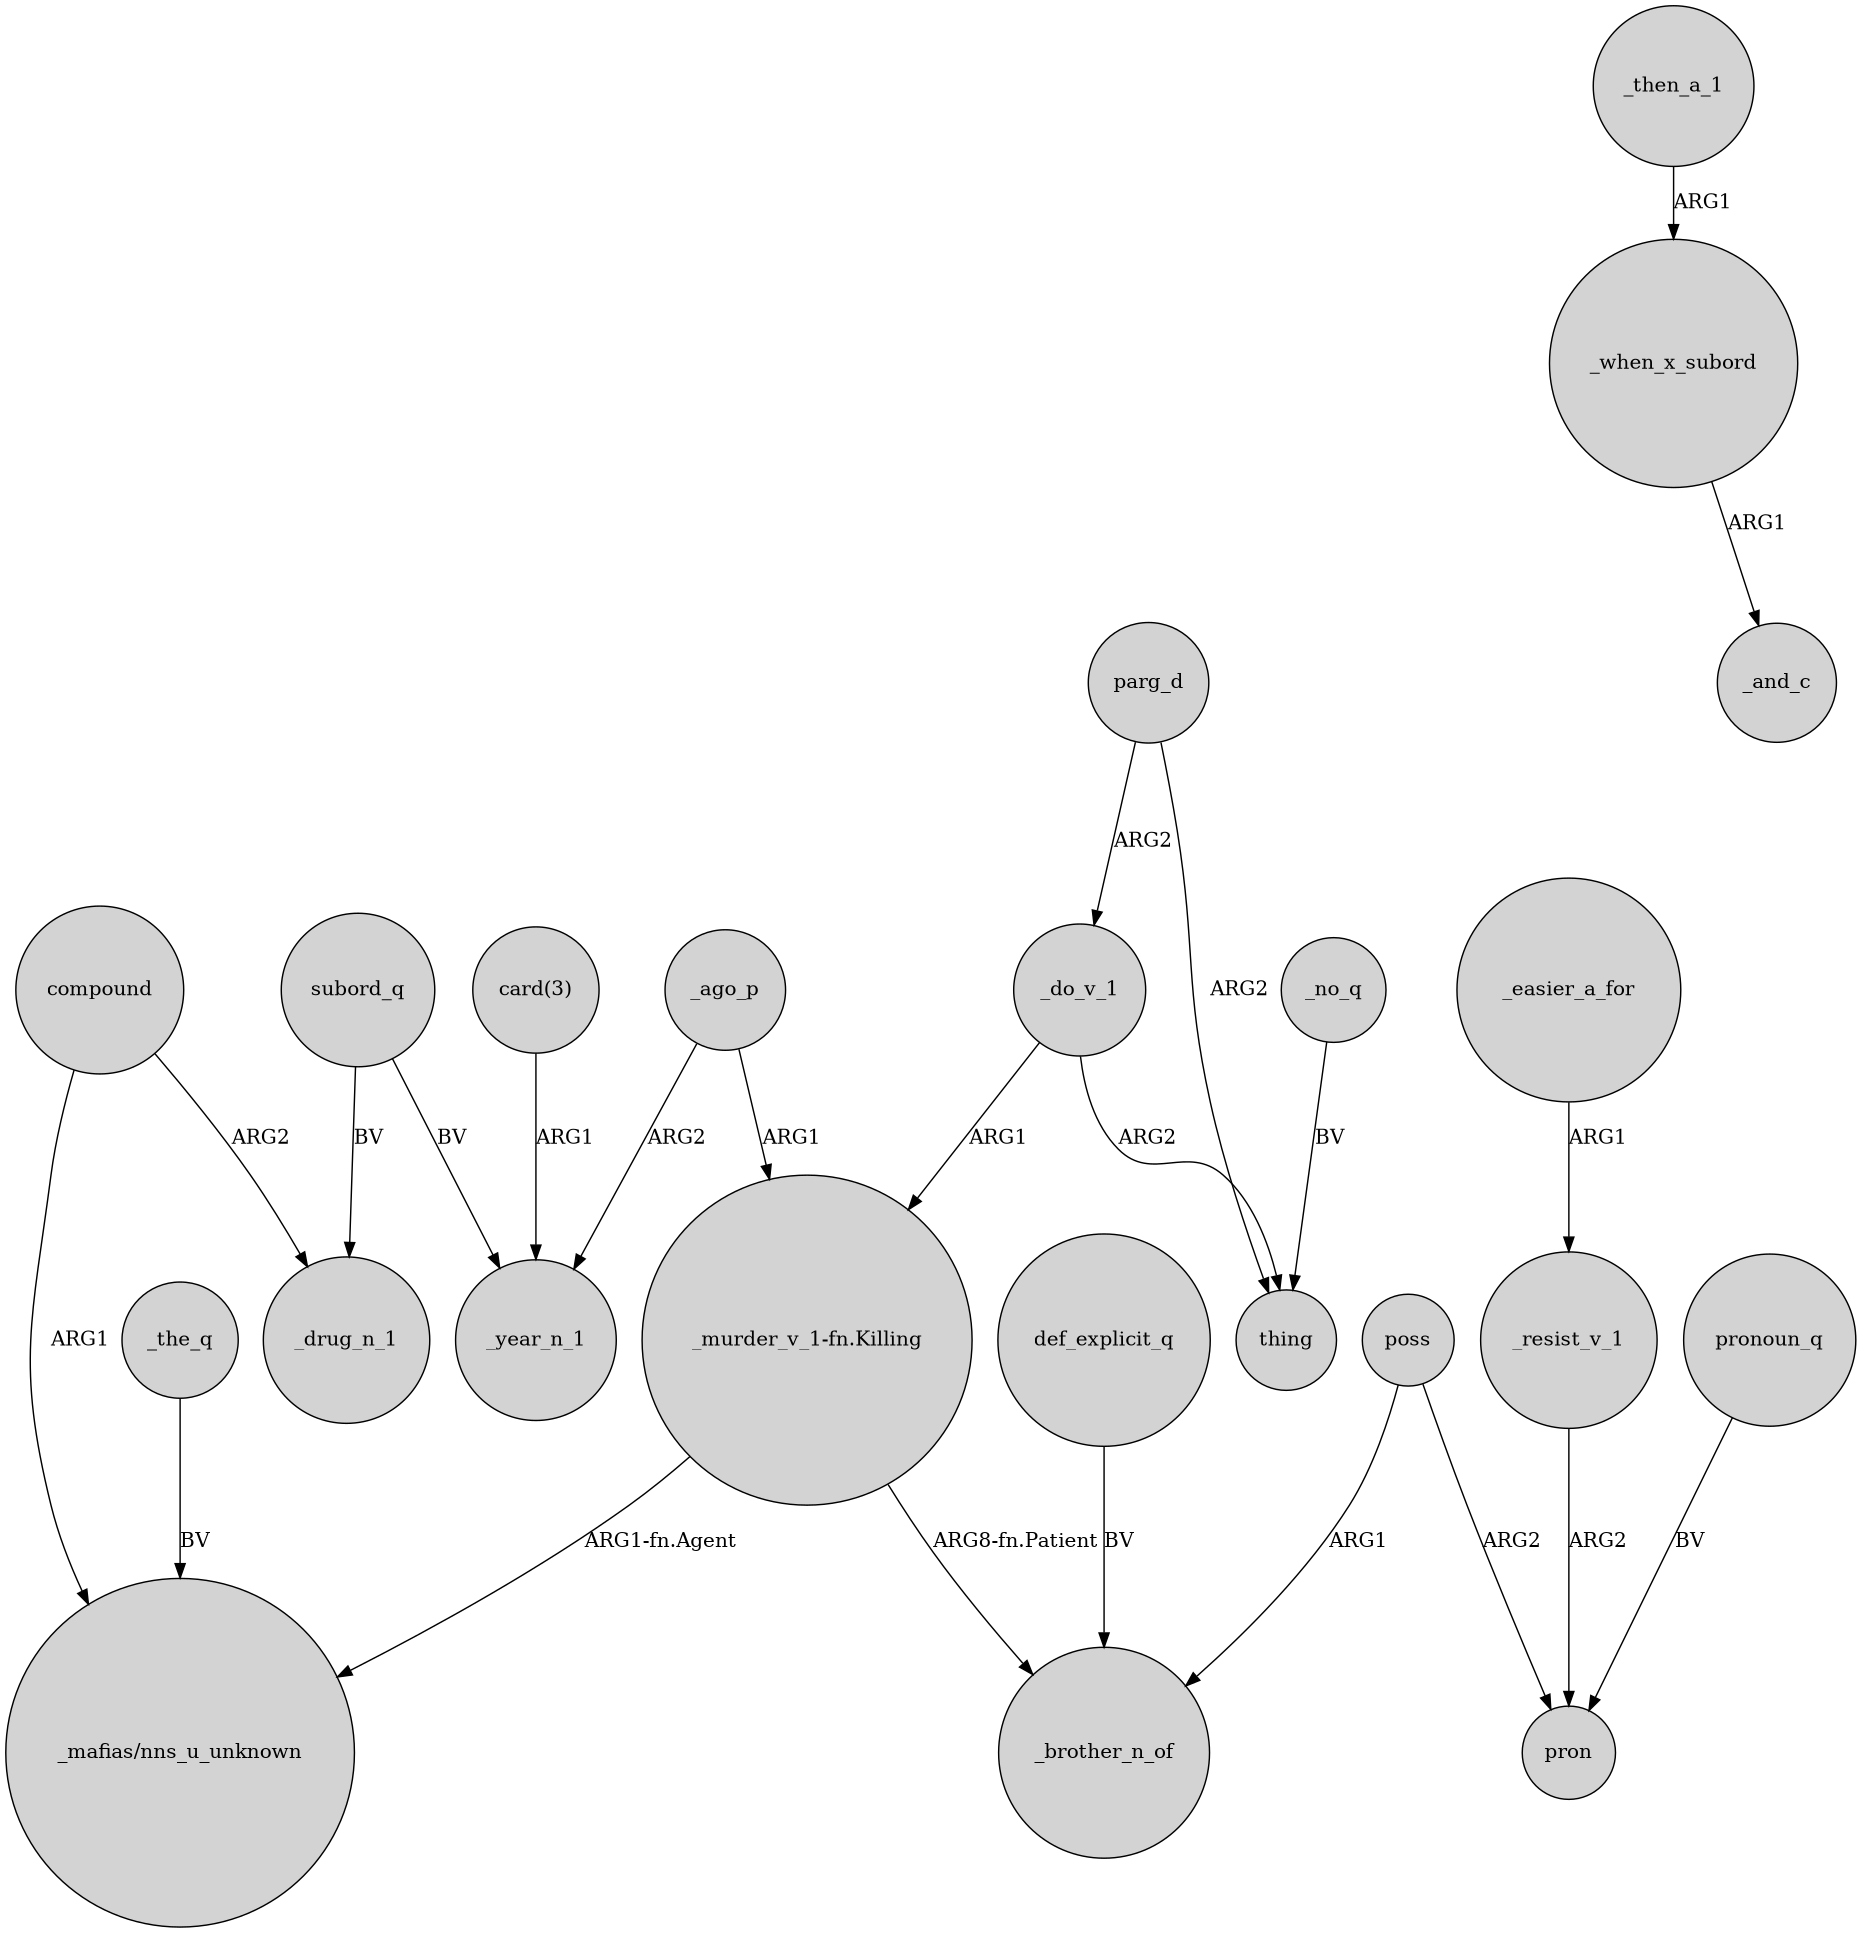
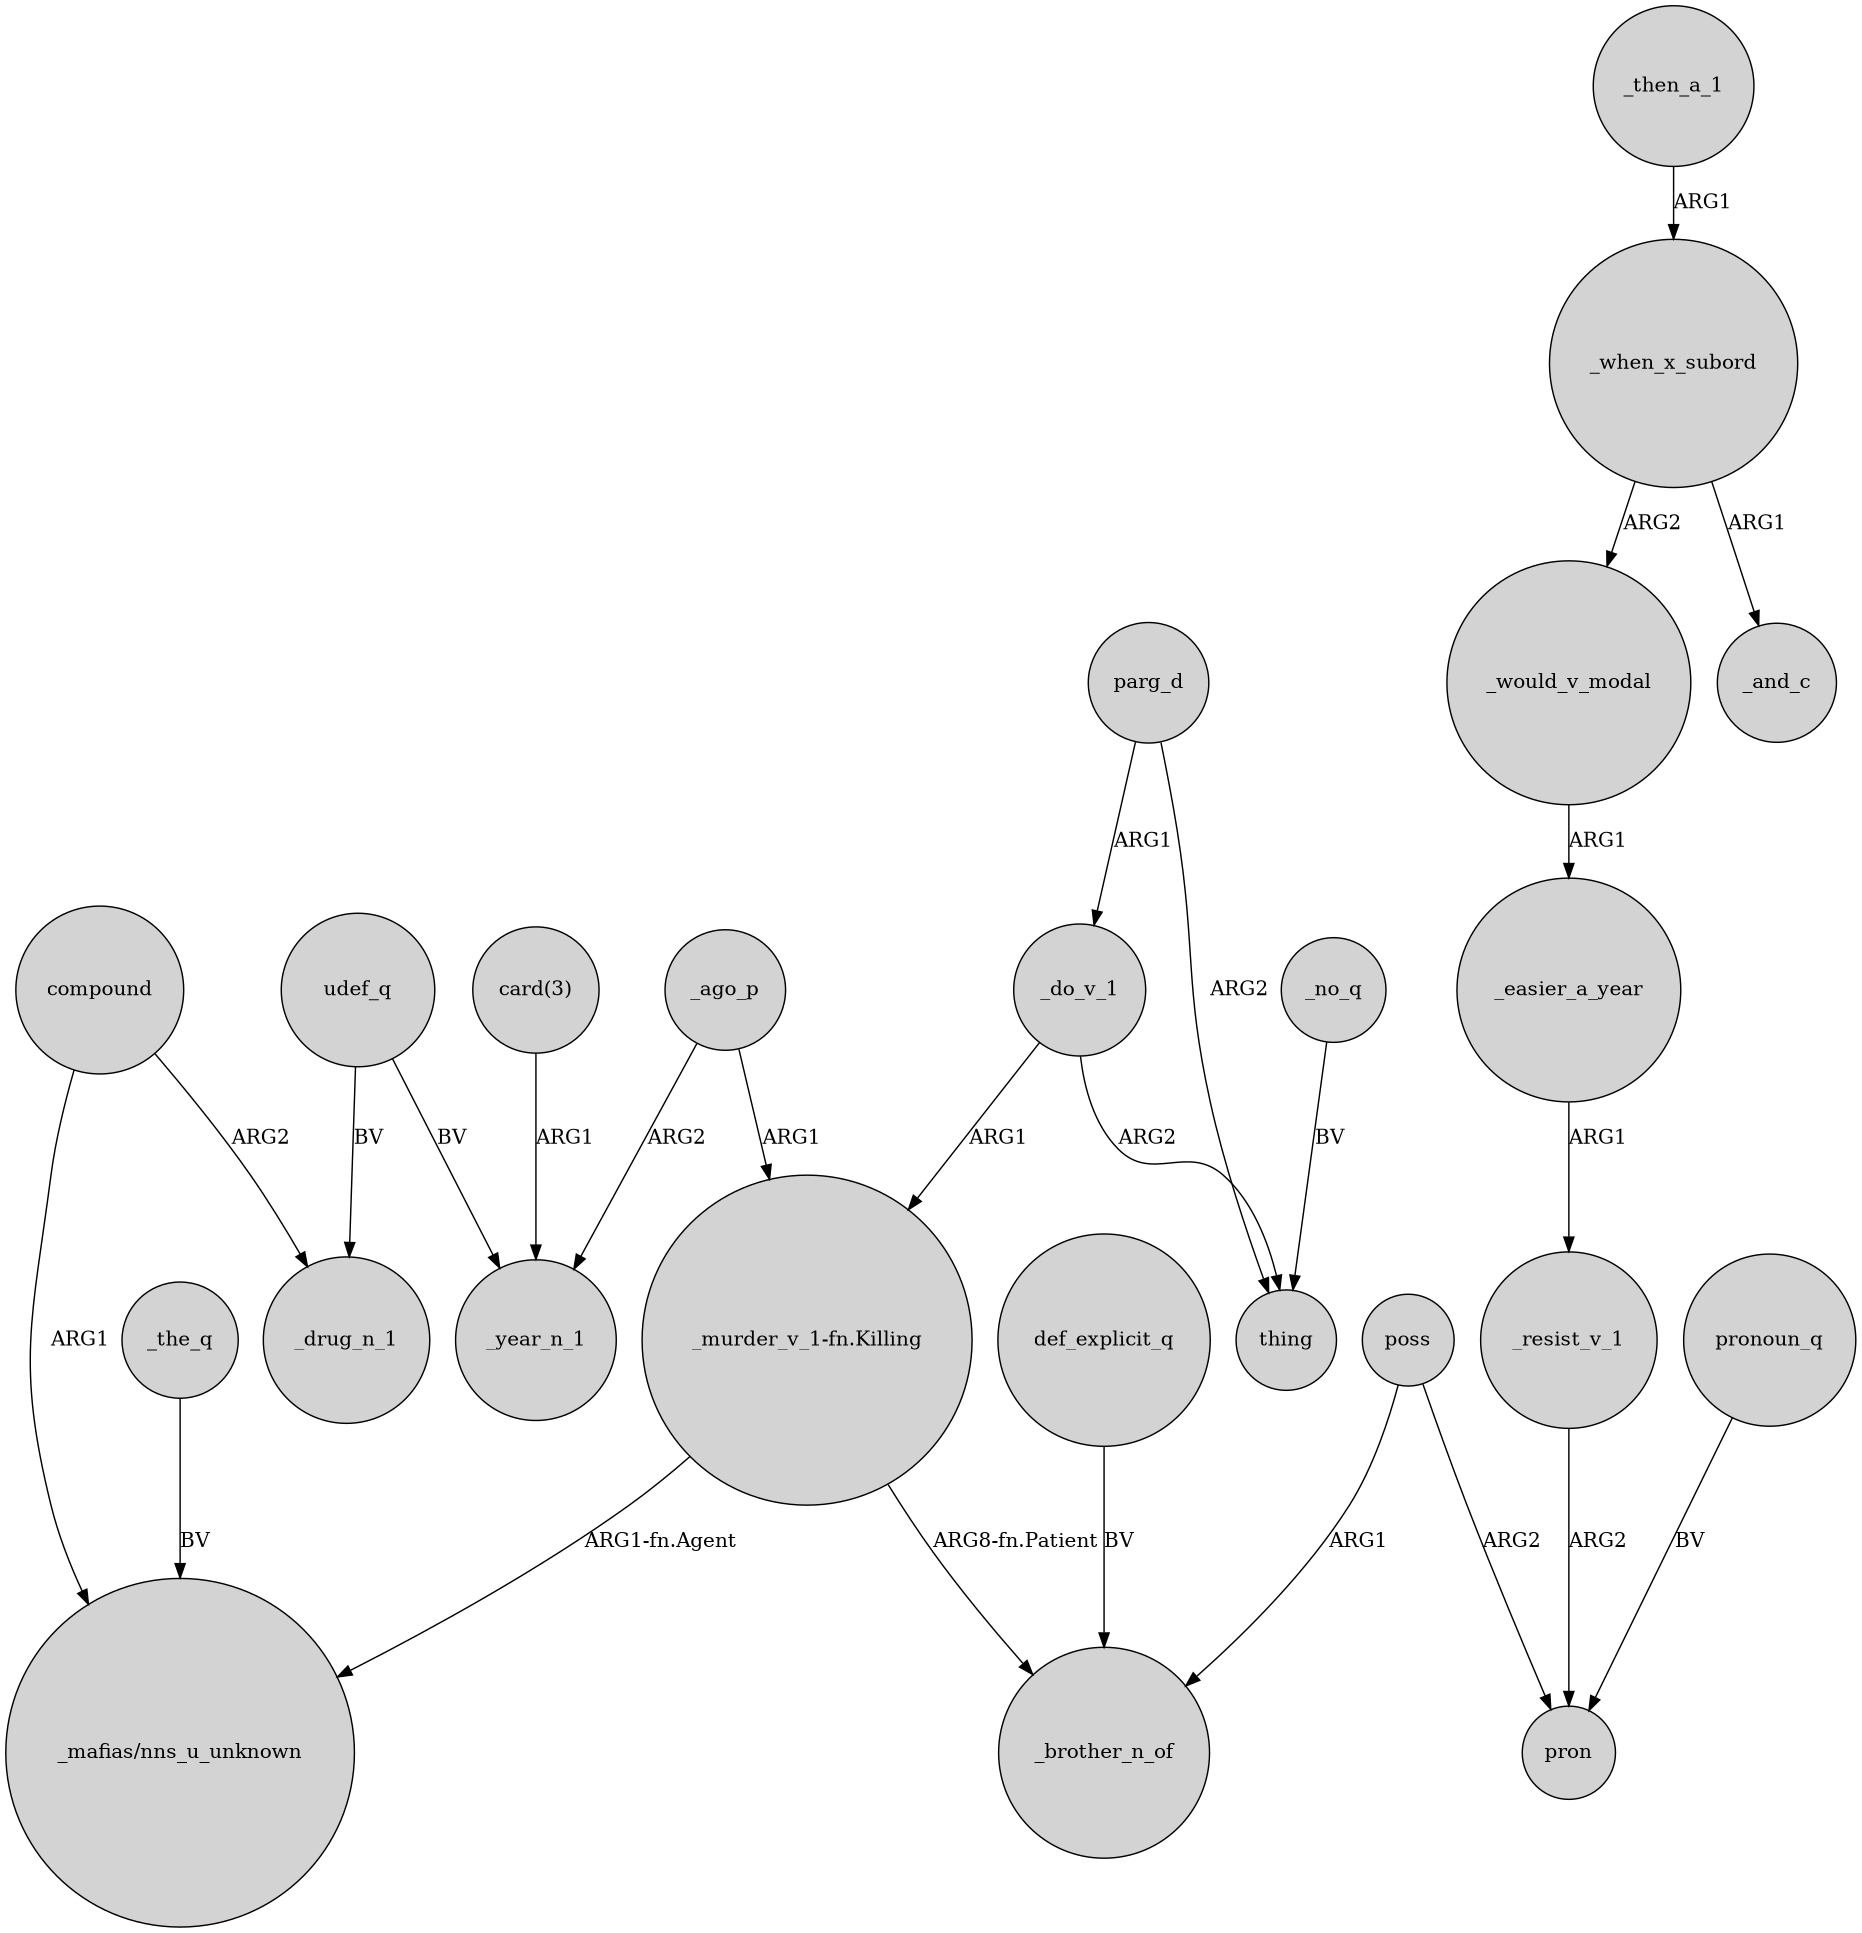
  digraph {
    node [shape=circle style=filled]
    poss
    _brother_n_of
    pron
    parg_d
    _do_v_1
    thing
    "_murder_v_1-fn.Killing"
    "_mafias/nns_u_unknown"
    def_explicit_q
-   _easier_a_for
+   _easier_a_for [label=_easier_a_year]
    _resist_v_1
    compound
    _drug_n_1
    _then_a_1
    _when_x_subord
+   _would_v_modal
    _and_c
-   udef_q [label=subord_q]
+   udef_q
    _year_n_1
    pronoun_q
    _ago_p
    _the_q
    _no_q
    "card(3)"
    poss -> _brother_n_of [label=ARG1]
    poss -> pron [label=ARG2]
-   parg_d -> _do_v_1 [label=ARG2]
+   parg_d -> _do_v_1 [label=ARG1]
    parg_d -> thing [label=ARG2]
    _do_v_1 -> thing [label=ARG2]
    _do_v_1 -> "_murder_v_1-fn.Killing" [label=ARG1]
    "_murder_v_1-fn.Killing" -> _brother_n_of [label="ARG8-fn.Patient"]
    "_murder_v_1-fn.Killing" -> "_mafias/nns_u_unknown" [label="ARG1-fn.Agent"]
    def_explicit_q -> _brother_n_of [label=BV]
    _easier_a_for -> _resist_v_1 [label=ARG1]
    _resist_v_1 -> pron [label=ARG2]
    compound -> "_mafias/nns_u_unknown" [label=ARG1]
    compound -> _drug_n_1 [label=ARG2]
    _then_a_1 -> _when_x_subord [label=ARG1]
+   _when_x_subord -> _would_v_modal [label=ARG2]
    _when_x_subord -> _and_c [label=ARG1]
+   _would_v_modal -> _easier_a_for [label=ARG1]
    udef_q -> _drug_n_1 [label=BV]
    udef_q -> _year_n_1 [label=BV]
    pronoun_q -> pron [label=BV]
    _ago_p -> "_murder_v_1-fn.Killing" [label=ARG1]
    _ago_p -> _year_n_1 [label=ARG2]
    _the_q -> "_mafias/nns_u_unknown" [label=BV]
    _no_q -> thing [label=BV]
    "card(3)" -> _year_n_1 [label=ARG1]
  }
